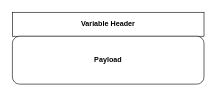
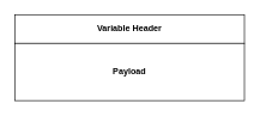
  <mxCell id="0" />
  <mxCell id="1" parent="0" />
  <mxCell id="2" value="Variable Header" style="rounded=0;whiteSpace=wrap;html=1;fillColor=light-dark(#FFFFFF,#FFFFFF);fontColor=light-dark(#000000,#000000);fontStyle=1;strokeColor=light-dark(#000000,#000000);" parent="1" vertex="1"><mxGeometry x="20" y="20" width="320" height="40" as="geometry" /></mxCell>
- <mxCell id="3" value="Payload" style="whiteSpace=wrap;html=1;fillColor=light-dark(#FFFFFF,#FFFFFF);fontColor=light-dark(#000000,#000000);fontStyle=1;strokeColor=light-dark(#000000,#000000);rounded=1;" parent="1" vertex="1"><mxGeometry x="20" y="60" width="320" height="80" as="geometry" /></mxCell>
+ <mxCell id="3" value="Payload" style="rounded=0;whiteSpace=wrap;html=1;fillColor=light-dark(#FFFFFF,#FFFFFF);fontColor=light-dark(#000000,#000000);fontStyle=1;strokeColor=light-dark(#000000,#000000);" parent="1" vertex="1"><mxGeometry x="20" y="60" width="320" height="80" as="geometry" /></mxCell>
